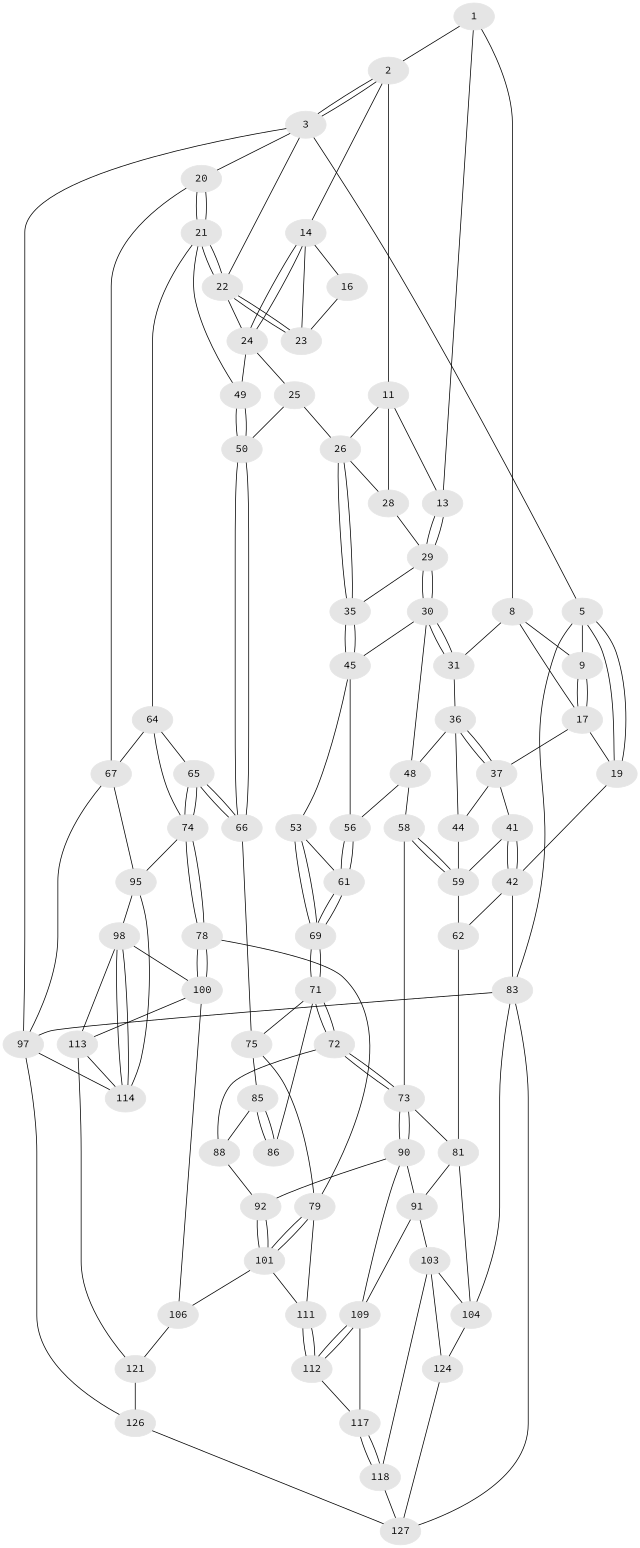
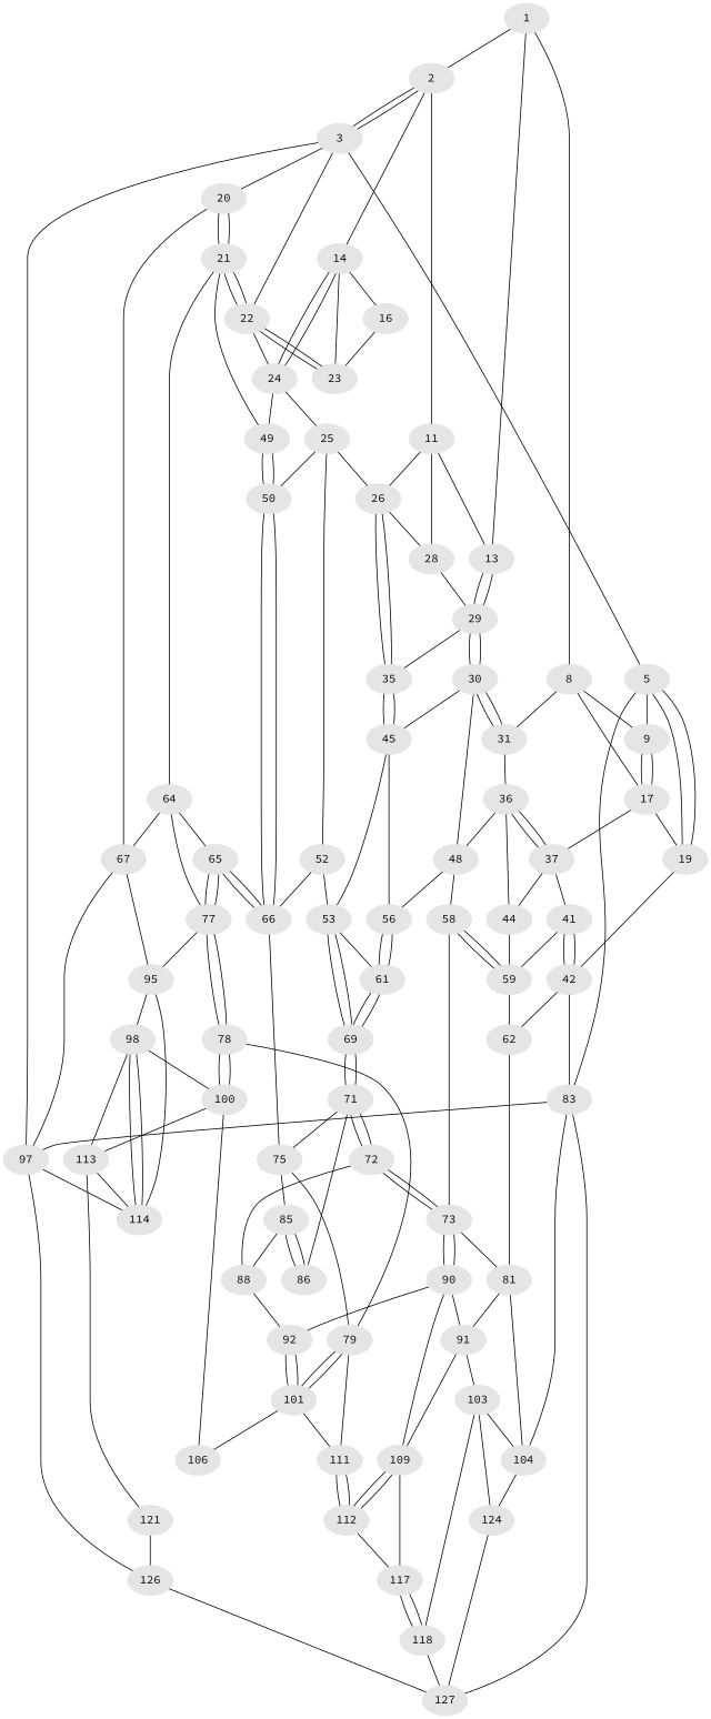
  graph {
    fontname="Source Code Pro"
    node [color=gray90 fontname="Source Code Pro" style=filled]
    edge [fontname="Source Code Pro"]
    1 [super="+7"]
    2 [super="+10"]
    8 [super="+32"]
    13
    3 [super="+4"]
    11 [super="+12"]
    14 [super="+15"]
    9
    17 [super="+18"]
    31
    29 [super="+33"]
    5 [super="+6"]
    20
    97 [super="+125"]
    22 [super="+38"]
    26 [super="+27"]
    28
    16
    23 [super="+34"]
    24 [super="+39"]
    19
    83 [super="+84"]
    21 [super="+55"]
    67 [super="+94"]
    114 [super="+115"]
    126
    42 [super="+63"]
    104 [super="+108"]
    127 [super="+128"]
    37 [super="+40"]
    36 [super="+43"]
    35
    30 [super="+47"]
    49
    25 [super="+51"]
    44
    41
    62
    64 [super="+68"]
    95 [super="+96"]
    50
    65
-   77 [super="+87" label=74]
+   77 [super="+87"]
+   52
    66 [super="+70"]
    53 [super="+54"]
    45 [super="+46"]
    48 [super="+57"]
    56
    58
    59 [super="+60"]
    81 [super="+82"]
    61
    69
    73 [super="+74"]
    75 [super="+80"]
    71 [super="+76"]
    90 [super="+93"]
    91 [super="+102"]
    78
    79
    85
    98 [super="+99"]
    72
    86
    88 [super="+89"]
    92
    109 [super="+110"]
    101 [super="+107"]
    100 [super="+105"]
    113 [super="+116"]
    106
    111 [super="+123"]
    103 [super="+119"]
    124
    112 [super="+120"]
    117
    118
    121 [super="+122"]
    1 -- 2
    1 -- 8
    1 -- 13
    2 -- 3
    2 -- 3
    2 -- 11
    2 -- 14
    8 -- 9
    8 -- 17
    8 -- 31
    13 -- 29
    13 -- 29
    3 -- 5
    3 -- 20
    3 -- 97
    3 -- 22
    11 -- 13
    11 -- 26
    11 -- 28
    14 -- 16
    14 -- 23
    14 -- 24
    14 -- 24
    9 -- 17
    9 -- 17
    17 -- 19
    17 -- 37
    31 -- 36
    29 -- 35
    29 -- 30
    29 -- 30
    5 -- 9
    5 -- 19
    5 -- 19
    5 -- 83
    20 -- 21
    20 -- 21
    20 -- 67
    97 -- 114
    97 -- 126
    22 -- 23 [weight=2]
    22 -- 23
    22 -- 24
    26 -- 28
    26 -- 35
    26 -- 35
    28 -- 29
    16 -- 23
    24 -- 49
    24 -- 25
    19 -- 42
    83 -- 97
    83 -- 104
    83 -- 127
    21 -- 22
    21 -- 22
    21 -- 49
    21 -- 64
    67 -- 97
    67 -- 95
    126 -- 127
    42 -- 83
    42 -- 62
    104 -- 124
    37 -- 44
    37 -- 41
    36 -- 37
    36 -- 37
    36 -- 44
    36 -- 48
    35 -- 45
    35 -- 45
    30 -- 31
    30 -- 31
    30 -- 45
    30 -- 48
    49 -- 50
    49 -- 50
    25 -- 26
    25 -- 50
+   25 -- 52
    44 -- 59
    41 -- 42
    41 -- 42
    41 -- 59
    62 -- 81
    64 -- 67
    64 -- 65
    64 -- 77
    95 -- 114
    95 -- 98
    50 -- 66
    50 -- 66
    65 -- 77
    65 -- 77
    65 -- 66
    65 -- 66
    77 -- 95
    77 -- 78
    77 -- 78
+   52 -- 66
+   52 -- 53
    66 -- 75
    53 -- 61
    53 -- 69
    53 -- 69
    45 -- 53
    45 -- 56
    48 -- 56
    48 -- 58
    56 -- 61
    56 -- 61
    58 -- 59
    58 -- 59
    58 -- 73
    59 -- 62
    81 -- 104
    81 -- 91
    61 -- 69
    61 -- 69
    69 -- 71
    69 -- 71
    73 -- 81
    73 -- 90
    73 -- 90
    75 -- 79
    75 -- 85
    71 -- 75
    71 -- 72
    71 -- 72
    71 -- 86
    90 -- 91
    90 -- 92
    90 -- 109
    91 -- 109
    91 -- 103
    78 -- 79
    78 -- 100
    78 -- 100
    79 -- 101
    79 -- 101
    85 -- 86
    85 -- 86
    85 -- 88
    98 -- 114
    98 -- 114
    98 -- 100
    98 -- 113
    72 -- 73
    72 -- 73
    72 -- 88
    88 -- 92
    92 -- 101
    92 -- 101
    109 -- 112
    109 -- 112
    109 -- 117
    101 -- 106
    101 -- 111
    100 -- 113
    100 -- 106
    113 -- 114
    113 -- 121
-   106 -- 121
    111 -- 79
    111 -- 112 [weight=2]
    111 -- 112
    103 -- 104
    103 -- 124
    103 -- 118
    124 -- 127
    112 -- 117
    117 -- 118
    117 -- 118
    118 -- 127
    121 -- 126
  }
